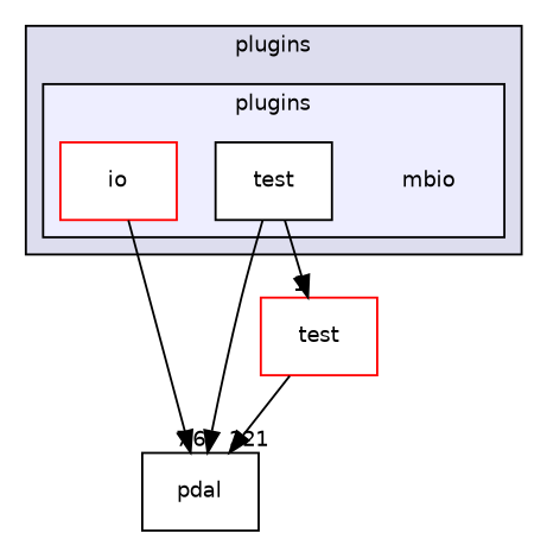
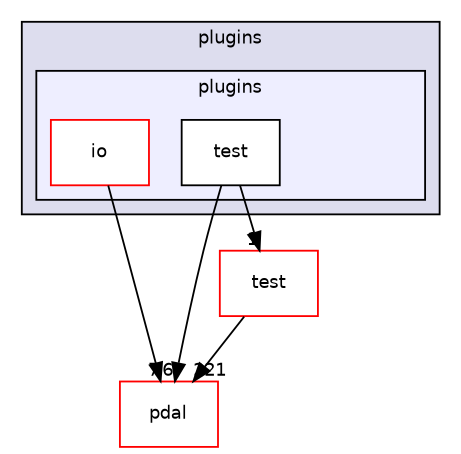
  digraph {
    compound=true
    fontname="DejaVu Sans"
    node [fontname="DejaVu Sans" fontsize=10 shape=box color=red fillcolor=white style=filled]
    edge [fontname="DejaVu Sans" labeldistance=1.5 labelfontname=Helvetica labelfontsize=10]
-   n1 [label=mbio shape=plaintext color="" fillcolor="" style=""]
    n2 [label=io]
    n3 [color=black label=test]
-   n4 [color=black label=pdal]
+   n4 [label=pdal]
    n5 [label=test]
    subgraph cluster_1 {
      bgcolor="#ddddee"
      fontsize=10
      label=plugins
      pencolor=black
      subgraph cluster_2 {
        bgcolor="#eeeeff"
        fontsize=10
        label=plugins
        pencolor=black
-       n1
        n2
        n3
      }
    }
    n2 -> n4 [headlabel=7]
    n3 -> n4 [headlabel=6]
    n3 -> n5 [headlabel=1]
    n5 -> n4 [headlabel=221]
  }
